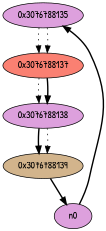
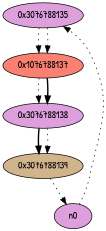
  digraph {
    fontname="Patrick Hand"
    node [fillcolor=plum fontname="Patrick Hand" style=filled]
    edge [fontname="Patrick Hand" style=dotted]
    n1 [label="0x3076788135"]
-   n2 [fillcolor=salmon label="0x3076788137"]
+   n2 [fillcolor=salmon label="0x1076788137"]
    n3 [label="0x3076788138"]
    n4 [fillcolor=tan label="0x3076788139"]
    n0
    n1 -> n2
    n1 -> n2
    n2 -> n3
    n2 -> n3 [style=bold]
    n3 -> n4 [style=bold]
    n3 -> n4
-   n4 -> n0 [style=bold]
-   n0 -> n1 [style=bold]
+   n4 -> n0
+   n0 -> n1
  }
